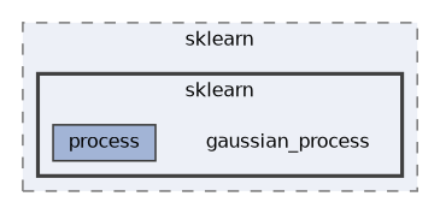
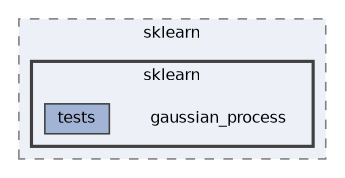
  digraph {
    compound=true
    node [fontname=Helvetica fontsize=10]
    n1 [height=0.2 label=gaussian_process shape=plaintext width=0.4]
-   n2 [color=grey25 fillcolor="#a2b4d6" height=0.2 label=process shape=box style=filled width=0.4]
+   n2 [color=grey25 fillcolor="#a2b4d6" height=0.2 label=tests shape=box style=filled width=0.4]
    subgraph cluster_1 {
      bgcolor="#edf0f7"
      fontname=Helvetica
      fontsize=10
      label=sklearn
      pencolor=grey50
      style="filled,dashed"
      subgraph cluster_2 {
        bgcolor="#edf0f7"
        fontname=Helvetica
        fontsize=10
        pencolor=grey25
        style="filled,bold"
        n1
        n2
      }
    }
  }
